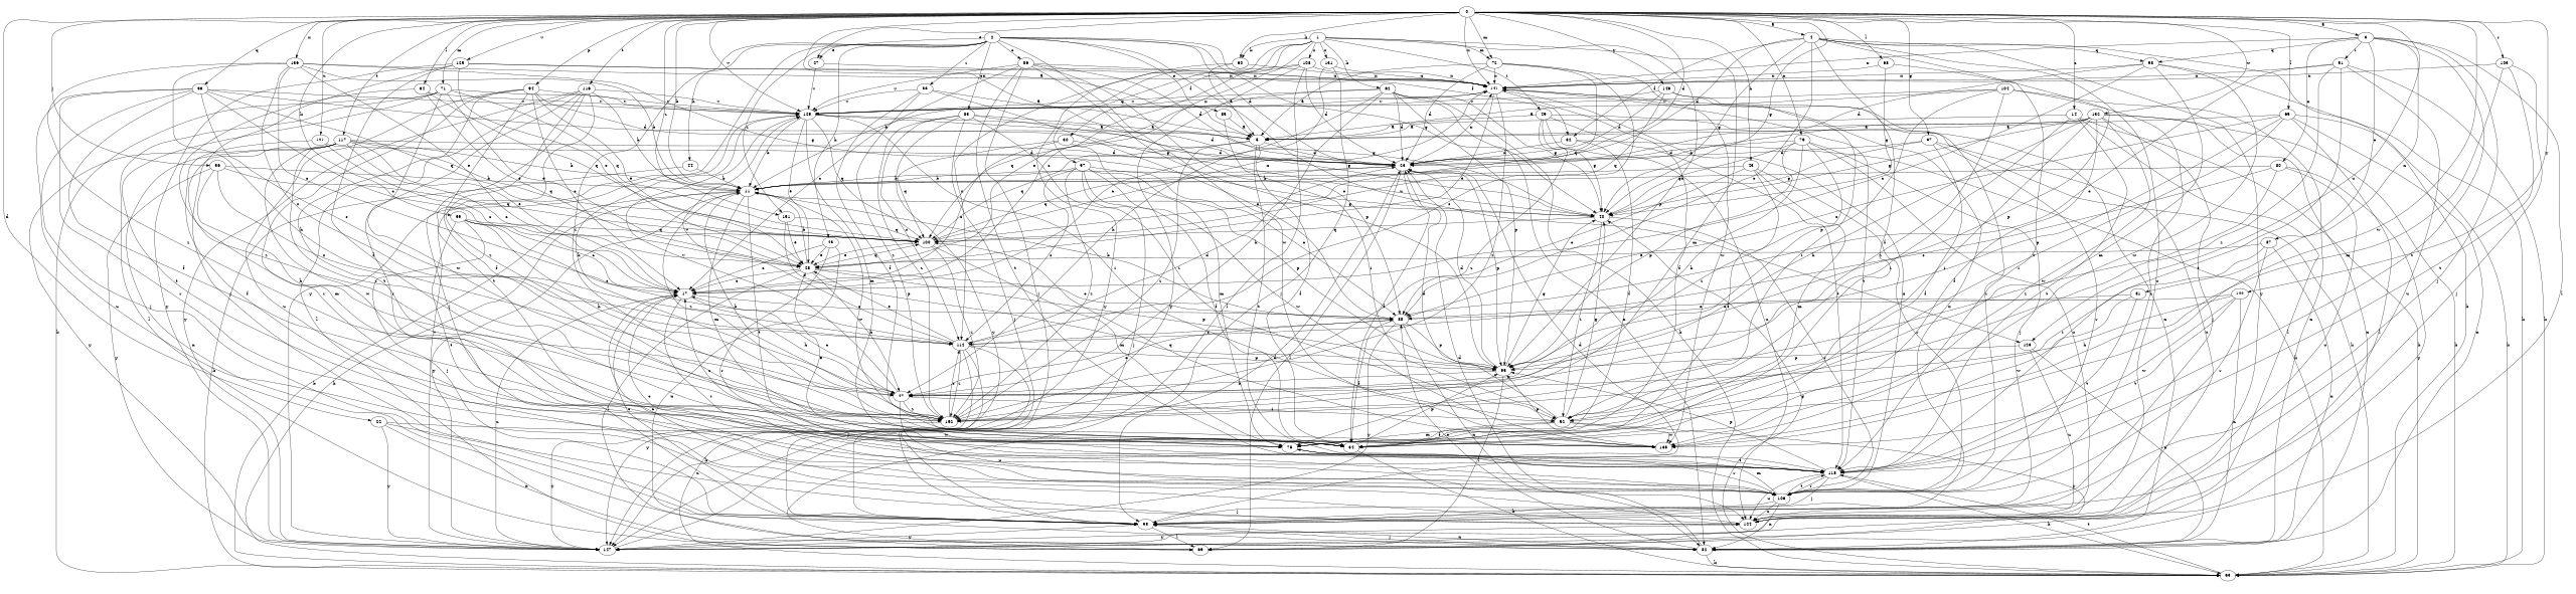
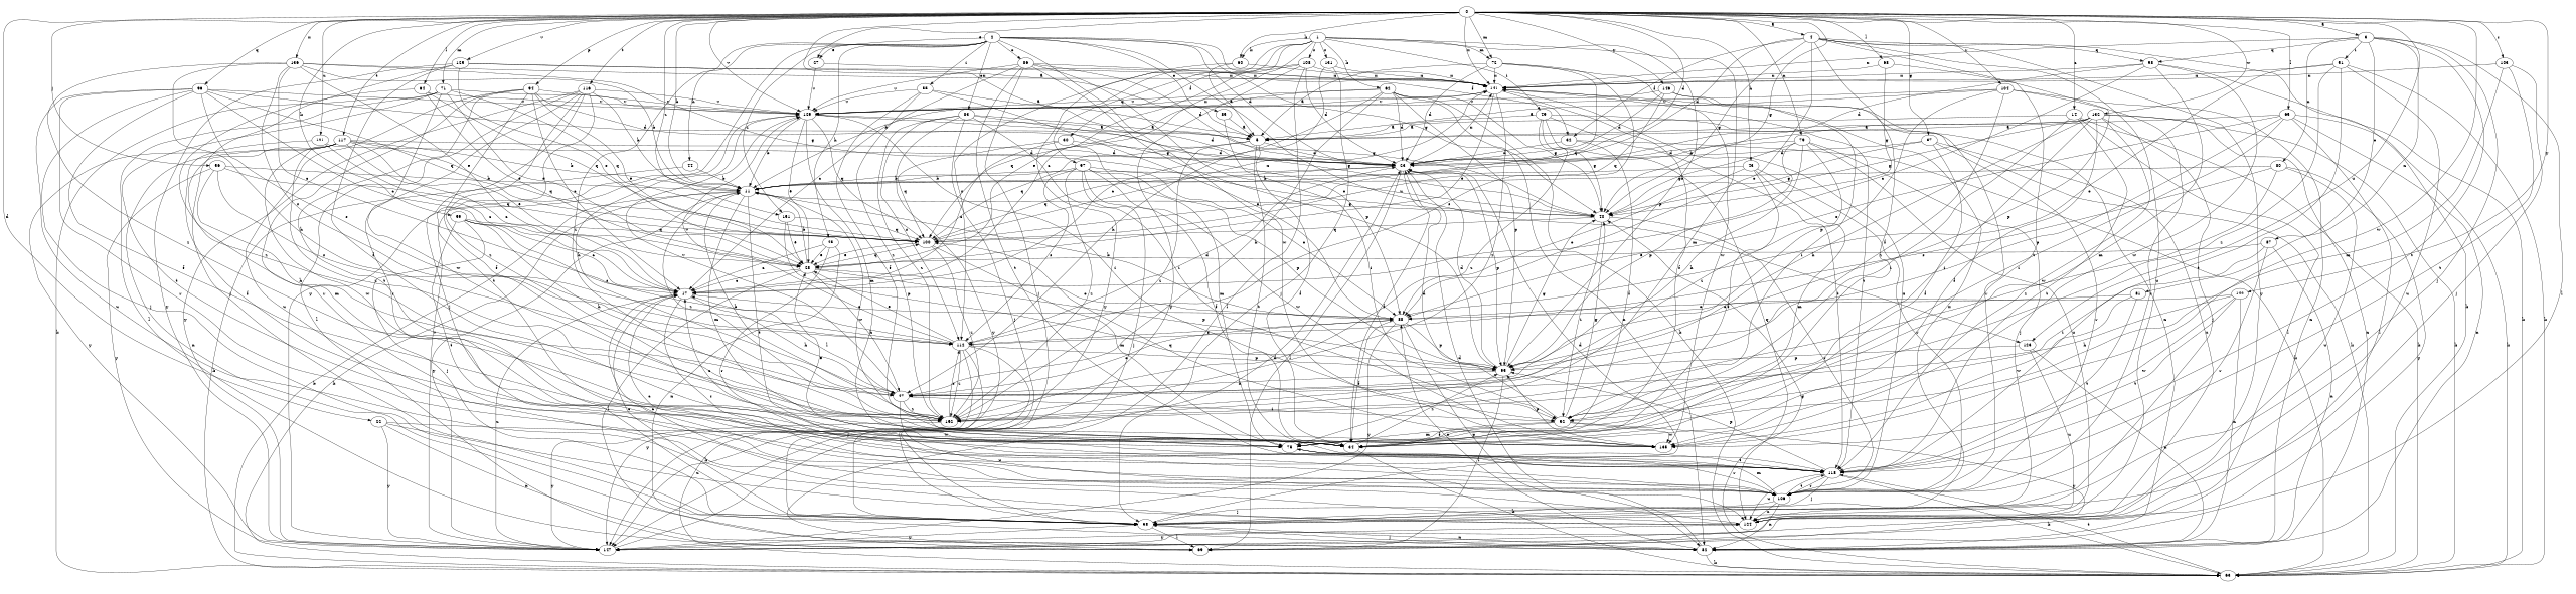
  strict digraph {
    0
    3
    4
    5
    11
    14
    22
    23
    27
    37
    40
    43
    56
    59
    60
    64
    65
    68
    71
    72
    79
    94
    96
    103
    104
    116
    117
    121
    123
    125
    129
    132
    135
    136
    141
    142
    146
    151
    51
    58
    69
    80
    81
    87
    98
    118
    32
    147
    34
    63
    88
    124
    152
    100
    75
    52
    82
    95
    106
    112
    47
    17
    28
    1
    30
    49
    62
    97
    108
    n70 [label=131]
    2
    44
    45
    n74 [label=55]
    83
    85
    86
    0 -> 3 [label=a]
    0 -> 4 [label=a]
    0 -> 5 [label=a]
    0 -> 11 [label=b]
    0 -> 14 [label=c]
    0 -> 22 [label=d]
    0 -> 23 [label=d]
    0 -> 27 [label=e]
    0 -> 37 [label=g]
    0 -> 40 [label=g]
    0 -> 43 [label=h]
    0 -> 56 [label=j]
    0 -> 59 [label=k]
    0 -> 60 [label=k]
    0 -> 64 [label=l]
    0 -> 65 [label=l]
    0 -> 68 [label=l]
    0 -> 71 [label=m]
    0 -> 72 [label=m]
    0 -> 79 [label=n]
    0 -> 94 [label=p]
    0 -> 96 [label=q]
    0 -> 103 [label=r]
+   0 -> 104 [label=r]
    0 -> 116 [label=t]
    0 -> 117 [label=t]
    0 -> 121 [label=u]
    0 -> 123 [label=u]
    0 -> 125 [label=v]
    0 -> 129 [label=v]
    0 -> 132 [label=w]
    0 -> 135 [label=w]
    0 -> 136 [label=x]
    0 -> 141 [label=x]
    0 -> 142 [label=y]
    0 -> 146 [label=y]
    0 -> 151 [label=z]
    3 -> 141 [label=x]
    3 -> 51 [label=i]
    3 -> 58 [label=j]
    3 -> 69 [label=l]
    3 -> 80 [label=n]
    3 -> 81 [label=n]
    3 -> 87 [label=o]
    3 -> 98 [label=q]
    3 -> 118 [label=t]
    4 -> 23 [label=d]
    4 -> 40 [label=g]
    4 -> 98 [label=q]
    4 -> 118 [label=t]
    4 -> 32 [label=f]
    4 -> 147 [label=y]
    4 -> 34 [label=f]
    4 -> 63 [label=k]
    4 -> 88 [label=o]
    4 -> 124 [label=u]
    5 -> 23 [label=d]
    5 -> 118 [label=t]
    5 -> 34 [label=f]
    5 -> 152 [label=z]
    5 -> 100 [label=q]
    11 -> 40 [label=g]
    11 -> 135 [label=w]
    11 -> 118 [label=t]
    11 -> 147 [label=y]
    11 -> 63 [label=k]
    11 -> 152 [label=z]
    11 -> 75 [label=m]
    14 -> 5 [label=a]
    14 -> 69 [label=l]
    14 -> 118 [label=t]
    14 -> 63 [label=k]
    14 -> 52 [label=i]
    22 -> 135 [label=w]
    22 -> 147 [label=y]
    22 -> 124 [label=u]
    22 -> 82 [label=n]
    23 -> 11 [label=b]
    23 -> 141 [label=x]
    23 -> 69 [label=l]
    23 -> 34 [label=f]
    23 -> 100 [label=q]
    23 -> 95 [label=p]
    27 -> 129 [label=v]
    27 -> 141 [label=x]
    37 -> 23 [label=d]
    37 -> 40 [label=g]
    37 -> 34 [label=f]
    37 -> 124 [label=u]
    37 -> 106 [label=r]
    40 -> 100 [label=q]
    40 -> 52 [label=i]
    40 -> 106 [label=r]
    43 -> 11 [label=b]
    43 -> 34 [label=f]
    43 -> 88 [label=o]
    43 -> 75 [label=m]
    43 -> 106 [label=r]
    56 -> 11 [label=b]
    56 -> 147 [label=y]
    56 -> 100 [label=q]
    56 -> 112 [label=s]
    56 -> 47 [label=h]
    59 -> 58 [label=j]
    59 -> 118 [label=t]
    59 -> 100 [label=q]
    59 -> 112 [label=s]
    59 -> 47 [label=h]
    59 -> 17 [label=c]
    60 -> 5 [label=a]
    60 -> 141 [label=x]
    60 -> 147 [label=y]
    64 -> 129 [label=v]
    64 -> 152 [label=z]
    64 -> 100 [label=q]
    64 -> 28 [label=e]
    65 -> 5 [label=a]
    65 -> 69 [label=l]
    65 -> 63 [label=k]
    65 -> 88 [label=o]
    65 -> 52 [label=i]
    65 -> 82 [label=n]
    65 -> 95 [label=p]
    68 -> 40 [label=g]
    68 -> 141 [label=x]
    68 -> 95 [label=p]
    71 -> 129 [label=v]
    71 -> 135 [label=w]
    71 -> 69 [label=l]
    71 -> 118 [label=t]
    71 -> 63 [label=k]
    71 -> 100 [label=q]
    71 -> 28 [label=e]
    72 -> 5 [label=a]
    72 -> 23 [label=d]
    72 -> 135 [label=w]
    72 -> 141 [label=x]
    72 -> 100 [label=q]
    72 -> 112 [label=s]
    79 -> 23 [label=d]
    79 -> 40 [label=g]
    79 -> 58 [label=j]
    79 -> 124 [label=u]
    79 -> 152 [label=z]
    79 -> 95 [label=p]
    79 -> 47 [label=h]
    94 -> 23 [label=d]
    94 -> 129 [label=v]
    94 -> 118 [label=t]
    94 -> 34 [label=f]
    94 -> 124 [label=u]
    94 -> 106 [label=r]
    94 -> 17 [label=c]
    94 -> 28 [label=e]
    96 -> 40 [label=g]
    96 -> 129 [label=v]
    96 -> 58 [label=j]
    96 -> 34 [label=f]
    96 -> 124 [label=u]
    96 -> 100 [label=q]
    96 -> 106 [label=r]
    96 -> 112 [label=s]
    96 -> 17 [label=c]
    103 -> 141 [label=x]
    103 -> 58 [label=j]
    103 -> 118 [label=t]
    103 -> 75 [label=m]
    104 -> 5 [label=a]
    104 -> 129 [label=v]
    104 -> 152 [label=z]
    104 -> 82 [label=n]
    104 -> 95 [label=p]
    104 -> 106 [label=r]
    116 -> 11 [label=b]
    116 -> 129 [label=v]
    116 -> 58 [label=j]
    116 -> 69 [label=l]
    116 -> 118 [label=t]
    116 -> 147 [label=y]
    116 -> 152 [label=z]
    116 -> 106 [label=r]
    117 -> 11 [label=b]
    117 -> 23 [label=d]
    117 -> 135 [label=w]
    117 -> 147 [label=y]
    117 -> 152 [label=z]
    117 -> 100 [label=q]
    117 -> 75 [label=m]
    117 -> 82 [label=n]
    117 -> 17 [label=c]
    117 -> 28 [label=e]
    121 -> 23 [label=d]
    121 -> 34 [label=f]
    121 -> 17 [label=c]
    123 -> 124 [label=u]
    123 -> 82 [label=n]
    123 -> 95 [label=p]
    125 -> 5 [label=a]
    125 -> 141 [label=x]
    125 -> 58 [label=j]
    125 -> 147 [label=y]
    125 -> 34 [label=f]
    125 -> 28 [label=e]
    129 -> 5 [label=a]
    129 -> 11 [label=b]
    129 -> 23 [label=d]
    129 -> 141 [label=x]
    129 -> 100 [label=q]
    129 -> 75 [label=m]
    129 -> 52 [label=i]
    129 -> 47 [label=h]
    129 -> 28 [label=e]
    132 -> 5 [label=a]
    132 -> 11 [label=b]
    132 -> 40 [label=g]
    132 -> 135 [label=w]
    132 -> 58 [label=j]
    132 -> 34 [label=f]
    132 -> 63 [label=k]
    132 -> 52 [label=i]
    132 -> 82 [label=n]
    132 -> 47 [label=h]
    135 -> 100 [label=q]
    135 -> 95 [label=p]
    136 -> 11 [label=b]
    136 -> 40 [label=g]
    136 -> 141 [label=x]
    136 -> 152 [label=z]
    136 -> 112 [label=s]
    136 -> 47 [label=h]
    136 -> 17 [label=c]
    136 -> 28 [label=e]
    141 -> 129 [label=v]
    141 -> 118 [label=t]
    141 -> 34 [label=f]
    141 -> 152 [label=z]
    141 -> 82 [label=n]
    141 -> 28 [label=e]
    142 -> 135 [label=w]
    142 -> 118 [label=t]
    142 -> 88 [label=o]
    142 -> 82 [label=n]
    142 -> 47 [label=h]
    146 -> 23 [label=d]
    146 -> 129 [label=v]
    146 -> 100 [label=q]
    146 -> 52 [label=i]
    146 -> 106 [label=r]
    151 -> 100 [label=q]
    151 -> 95 [label=p]
    151 -> 28 [label=e]
    51 -> 141 [label=x]
    51 -> 118 [label=t]
    51 -> 63 [label=k]
    51 -> 88 [label=o]
    51 -> 124 [label=u]
    51 -> 152 [label=z]
    58 -> 23 [label=d]
    58 -> 141 [label=x]
    58 -> 69 [label=l]
    58 -> 147 [label=y]
    58 -> 82 [label=n]
    58 -> 17 [label=c]
    80 -> 11 [label=b]
    80 -> 147 [label=y]
    80 -> 124 [label=u]
    80 -> 152 [label=z]
    80 -> 112 [label=s]
    81 -> 135 [label=w]
    81 -> 118 [label=t]
    81 -> 88 [label=o]
    87 -> 52 [label=i]
    87 -> 82 [label=n]
    87 -> 106 [label=r]
    87 -> 28 [label=e]
    98 -> 23 [label=d]
    98 -> 135 [label=w]
    98 -> 141 [label=x]
    98 -> 63 [label=k]
    98 -> 75 [label=m]
    98 -> 17 [label=c]
    118 -> 58 [label=j]
    118 -> 63 [label=k]
    118 -> 124 [label=u]
    118 -> 95 [label=p]
    118 -> 106 [label=r]
    32 -> 23 [label=d]
    32 -> 34 [label=f]
    32 -> 63 [label=k]
    147 -> 23 [label=d]
    147 -> 129 [label=v]
    34 -> 63 [label=k]
-   34 -> 95 [label=p]
+   34 -> 95 [label=z]
    34 -> 28 [label=e]
    63 -> 11 [label=b]
    63 -> 40 [label=g]
    63 -> 118 [label=t]
    88 -> 11 [label=b]
    88 -> 147 [label=y]
    88 -> 34 [label=f]
-   88 -> 82 [label=n]
+   88 -> 82 [label=p]
    88 -> 95 [label=p]
    88 -> 112 [label=s]
    124 -> 147 [label=y]
    124 -> 17 [label=c]
    152 -> 11 [label=b]
    152 -> 147 [label=y]
    152 -> 112 [label=s]
    100 -> 141 [label=x]
    100 -> 152 [label=z]
    100 -> 75 [label=m]
    100 -> 28 [label=e]
    75 -> 118 [label=t]
    75 -> 106 [label=r]
    75 -> 17 [label=c]
    52 -> 23 [label=d]
    52 -> 40 [label=g]
    52 -> 135 [label=w]
    52 -> 147 [label=y]
    52 -> 34 [label=f]
    52 -> 75 [label=m]
    82 -> 23 [label=d]
    82 -> 58 [label=j]
    82 -> 63 [label=k]
    82 -> 88 [label=o]
    95 -> 23 [label=d]
    95 -> 40 [label=g]
    95 -> 69 [label=l]
    95 -> 47 [label=h]
    106 -> 141 [label=x]
    106 -> 58 [label=j]
    106 -> 118 [label=t]
    106 -> 124 [label=u]
    106 -> 75 [label=m]
    106 -> 82 [label=n]
    106 -> 17 [label=c]
    112 -> 23 [label=d]
    112 -> 129 [label=v]
    112 -> 58 [label=j]
    112 -> 147 [label=y]
    112 -> 63 [label=k]
    112 -> 152 [label=z]
    112 -> 95 [label=p]
    112 -> 28 [label=e]
    47 -> 129 [label=v]
    47 -> 88 [label=o]
    47 -> 124 [label=u]
    47 -> 152 [label=z]
    47 -> 52 [label=i]
-   47 -> 17 [label=c]
+   47 -> 17 [label=l]
    17 -> 147 [label=u]
    17 -> 88 [label=o]
    17 -> 106 [label=r]
    17 -> 47 [label=h]
    28 -> 11 [label=b]
    28 -> 69 [label=l]
    28 -> 88 [label=o]
    28 -> 100 [label=q]
    28 -> 95 [label=p]
    28 -> 47 [label=h]
    28 -> 17 [label=c]
    1 -> 60 [label=k]
    1 -> 72 [label=m]
    1 -> 75 [label=m]
    1 -> 95 [label=p]
    1 -> 112 [label=s]
    1 -> 17 [label=c]
    1 -> 30 [label=f]
    1 -> 49 [label=i]
    1 -> 62 [label=k]
    1 -> 97 [label=q]
    1 -> 108 [label=s]
    1 -> n70 [label=s]
    30 -> 23 [label=d]
    30 -> 100 [label=q]
    30 -> 75 [label=m]
    30 -> 17 [label=c]
    49 -> 5 [label=a]
    49 -> 40 [label=g]
    49 -> 118 [label=t]
    49 -> 63 [label=k]
-   49 -> 124 [label=u]
+   49 -> 124 [label=q]
    49 -> 152 [label=z]
    62 -> 23 [label=d]
    62 -> 40 [label=g]
    62 -> 129 [label=v]
    62 -> 63 [label=k]
    62 -> 100 [label=q]
    62 -> 82 [label=n]
    62 -> 95 [label=p]
    62 -> 47 [label=h]
    62 -> 17 [label=c]
    97 -> 11 [label=b]
    97 -> 135 [label=w]
    97 -> 58 [label=j]
    97 -> 34 [label=f]
    97 -> 88 [label=o]
    97 -> 152 [label=z]
    97 -> 95 [label=p]
    97 -> 112 [label=s]
    108 -> 11 [label=b]
    108 -> 23 [label=d]
    108 -> 141 [label=x]
    108 -> 69 [label=l]
    108 -> 147 [label=y]
    108 -> 28 [label=e]
    n70 -> 141 [label=x]
    n70 -> 58 [label=j]
    n70 -> 47 [label=h]
    2 -> 23 [label=d]
    2 -> 27 [label=e]
    2 -> 40 [label=g]
    2 -> 123 [label=u]
    2 -> 135 [label=w]
    2 -> 151 [label=z]
    2 -> 32 [label=f]
    2 -> 147 [label=y]
    2 -> 152 [label=z]
    2 -> 44 [label=h]
    2 -> 45 [label=h]
    2 -> n74 [label=i]
    2 -> 83 [label=o]
    2 -> 85 [label=o]
    2 -> 86 [label=o]
    44 -> 11 [label=b]
    44 -> 63 [label=k]
    45 -> 82 [label=n]
    45 -> 106 [label=r]
    45 -> 17 [label=c]
    45 -> 28 [label=e]
    n74 -> 40 [label=g]
    n74 -> 129 [label=v]
    n74 -> 34 [label=f]
    n74 -> 88 [label=o]
    n74 -> 152 [label=z]
    83 -> 5 [label=a]
    83 -> 40 [label=g]
    83 -> 58 [label=j]
    83 -> 147 [label=y]
    83 -> 152 [label=z]
    83 -> 52 [label=i]
    83 -> 112 [label=s]
    85 -> 5 [label=a]
    85 -> 52 [label=i]
    86 -> 23 [label=d]
    86 -> 129 [label=v]
    86 -> 141 [label=x]
    86 -> 58 [label=j]
    86 -> 118 [label=t]
    86 -> 88 [label=o]
    86 -> 95 [label=p]
    86 -> 17 [label=c]
  }
